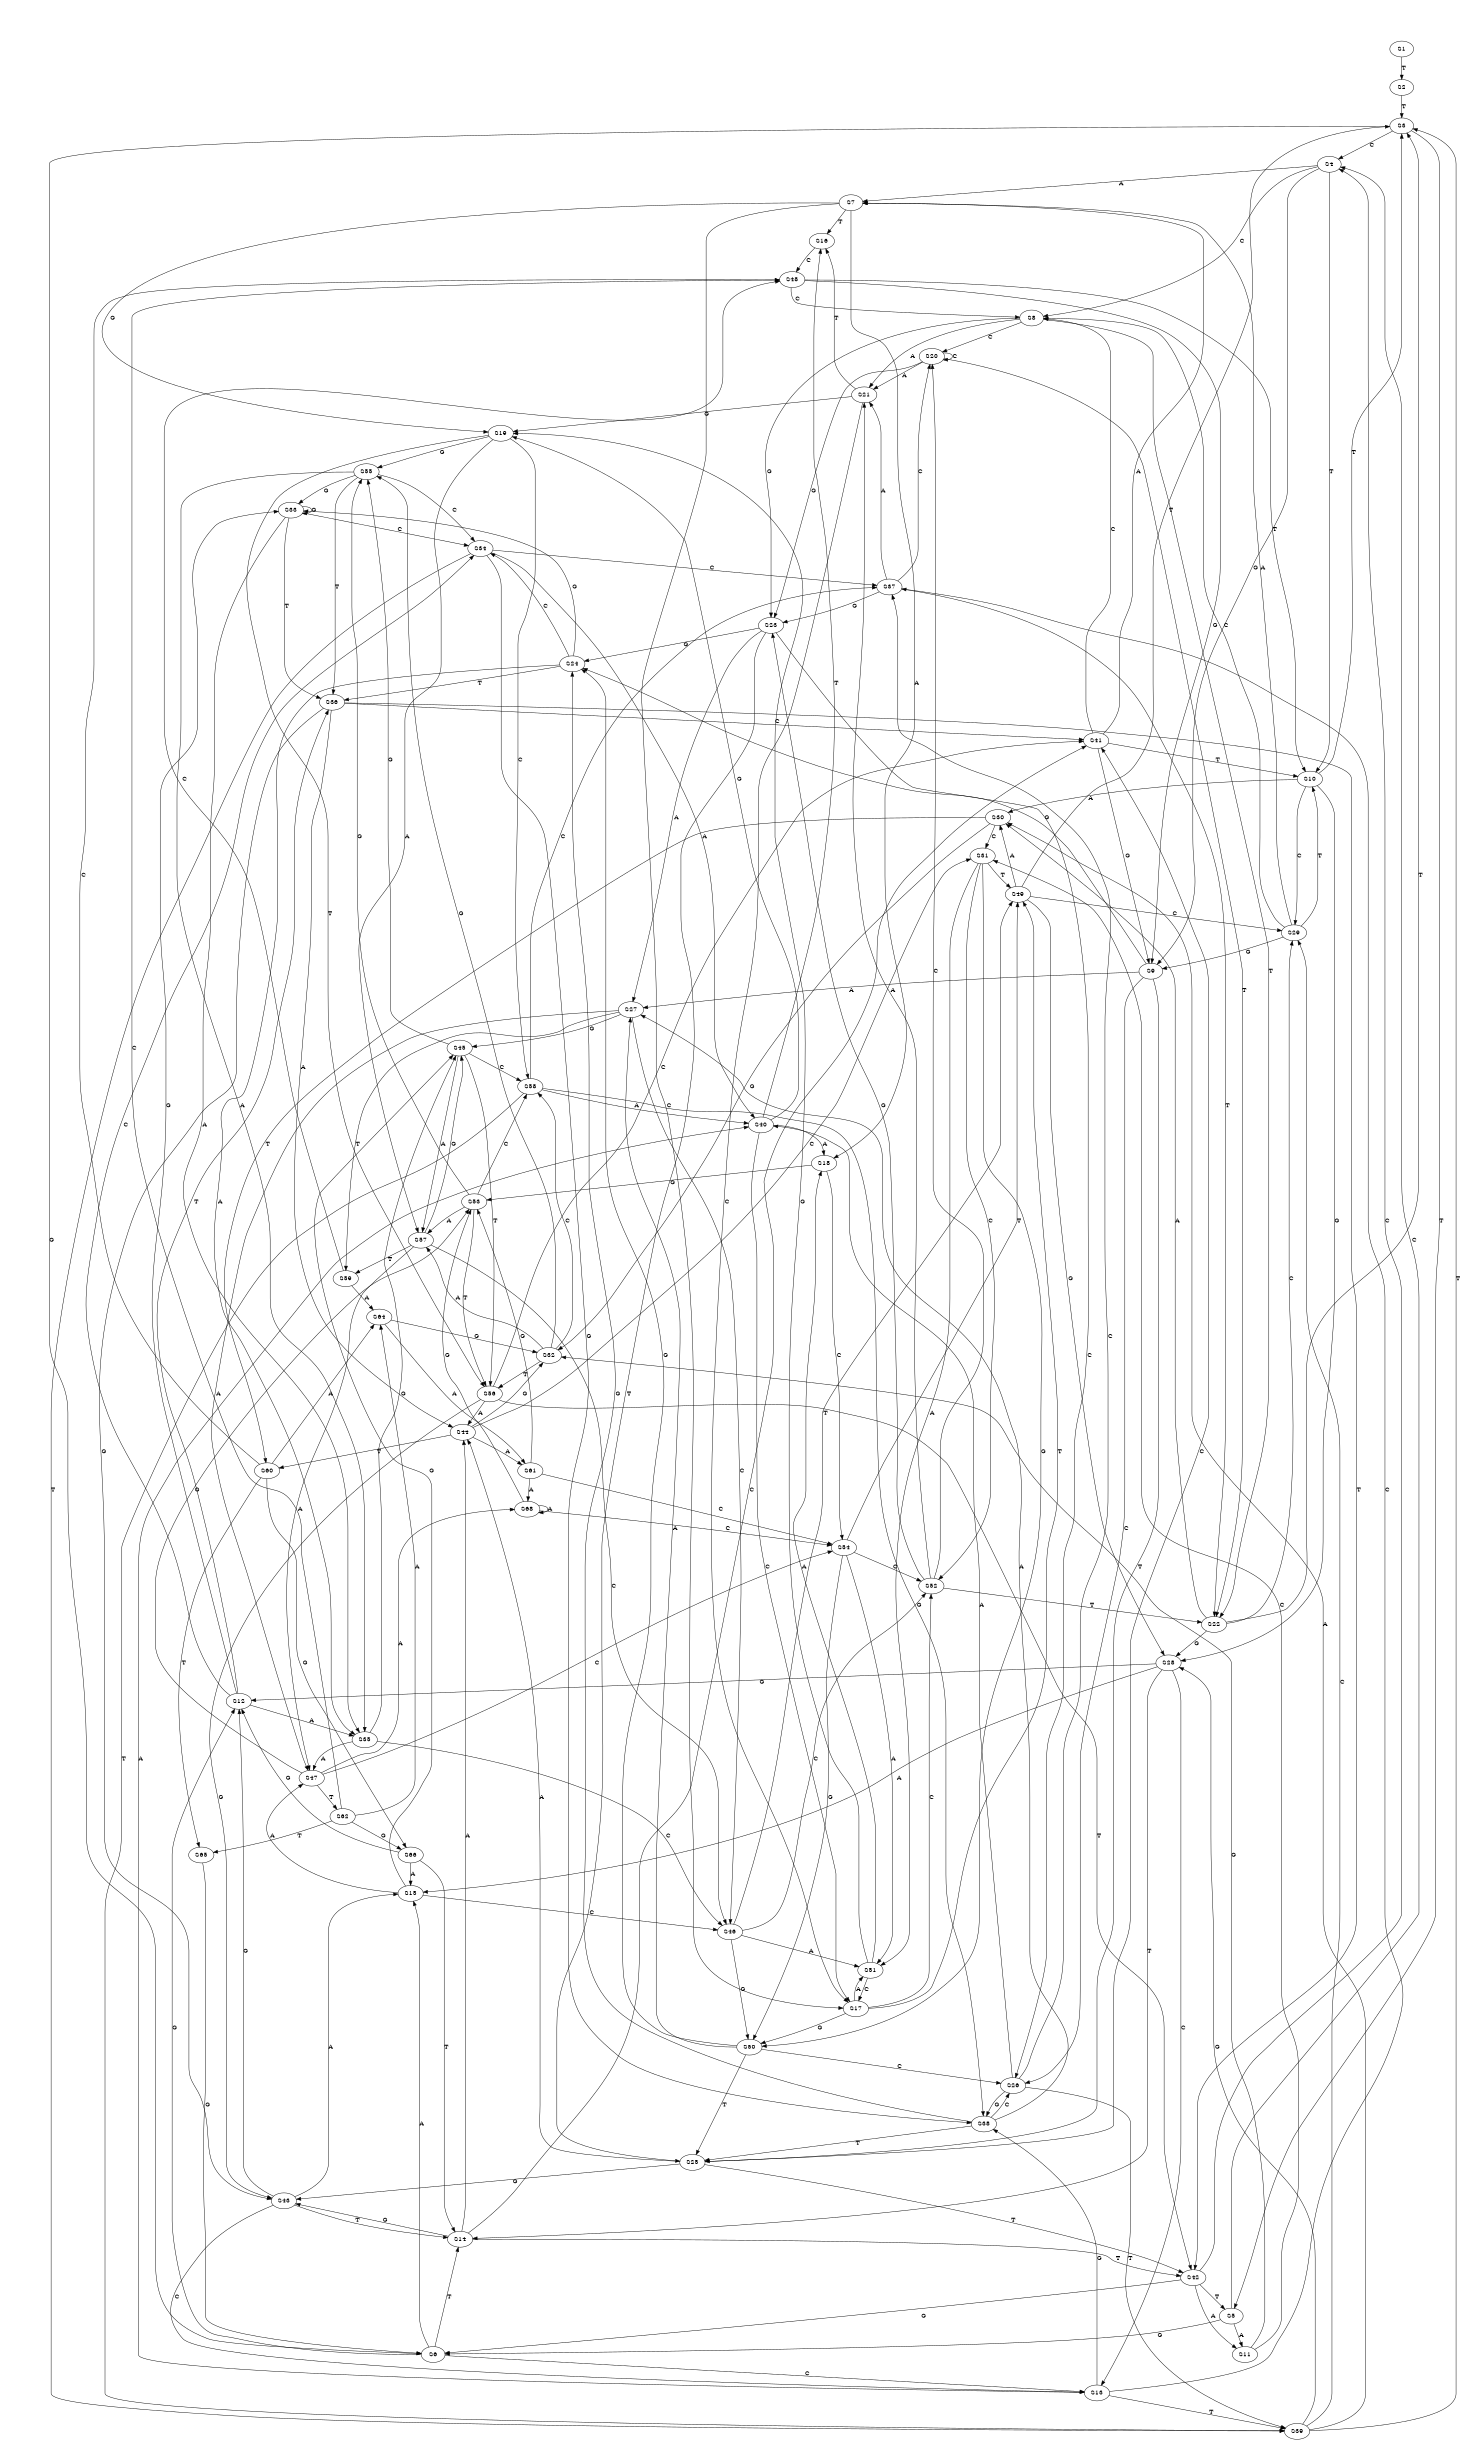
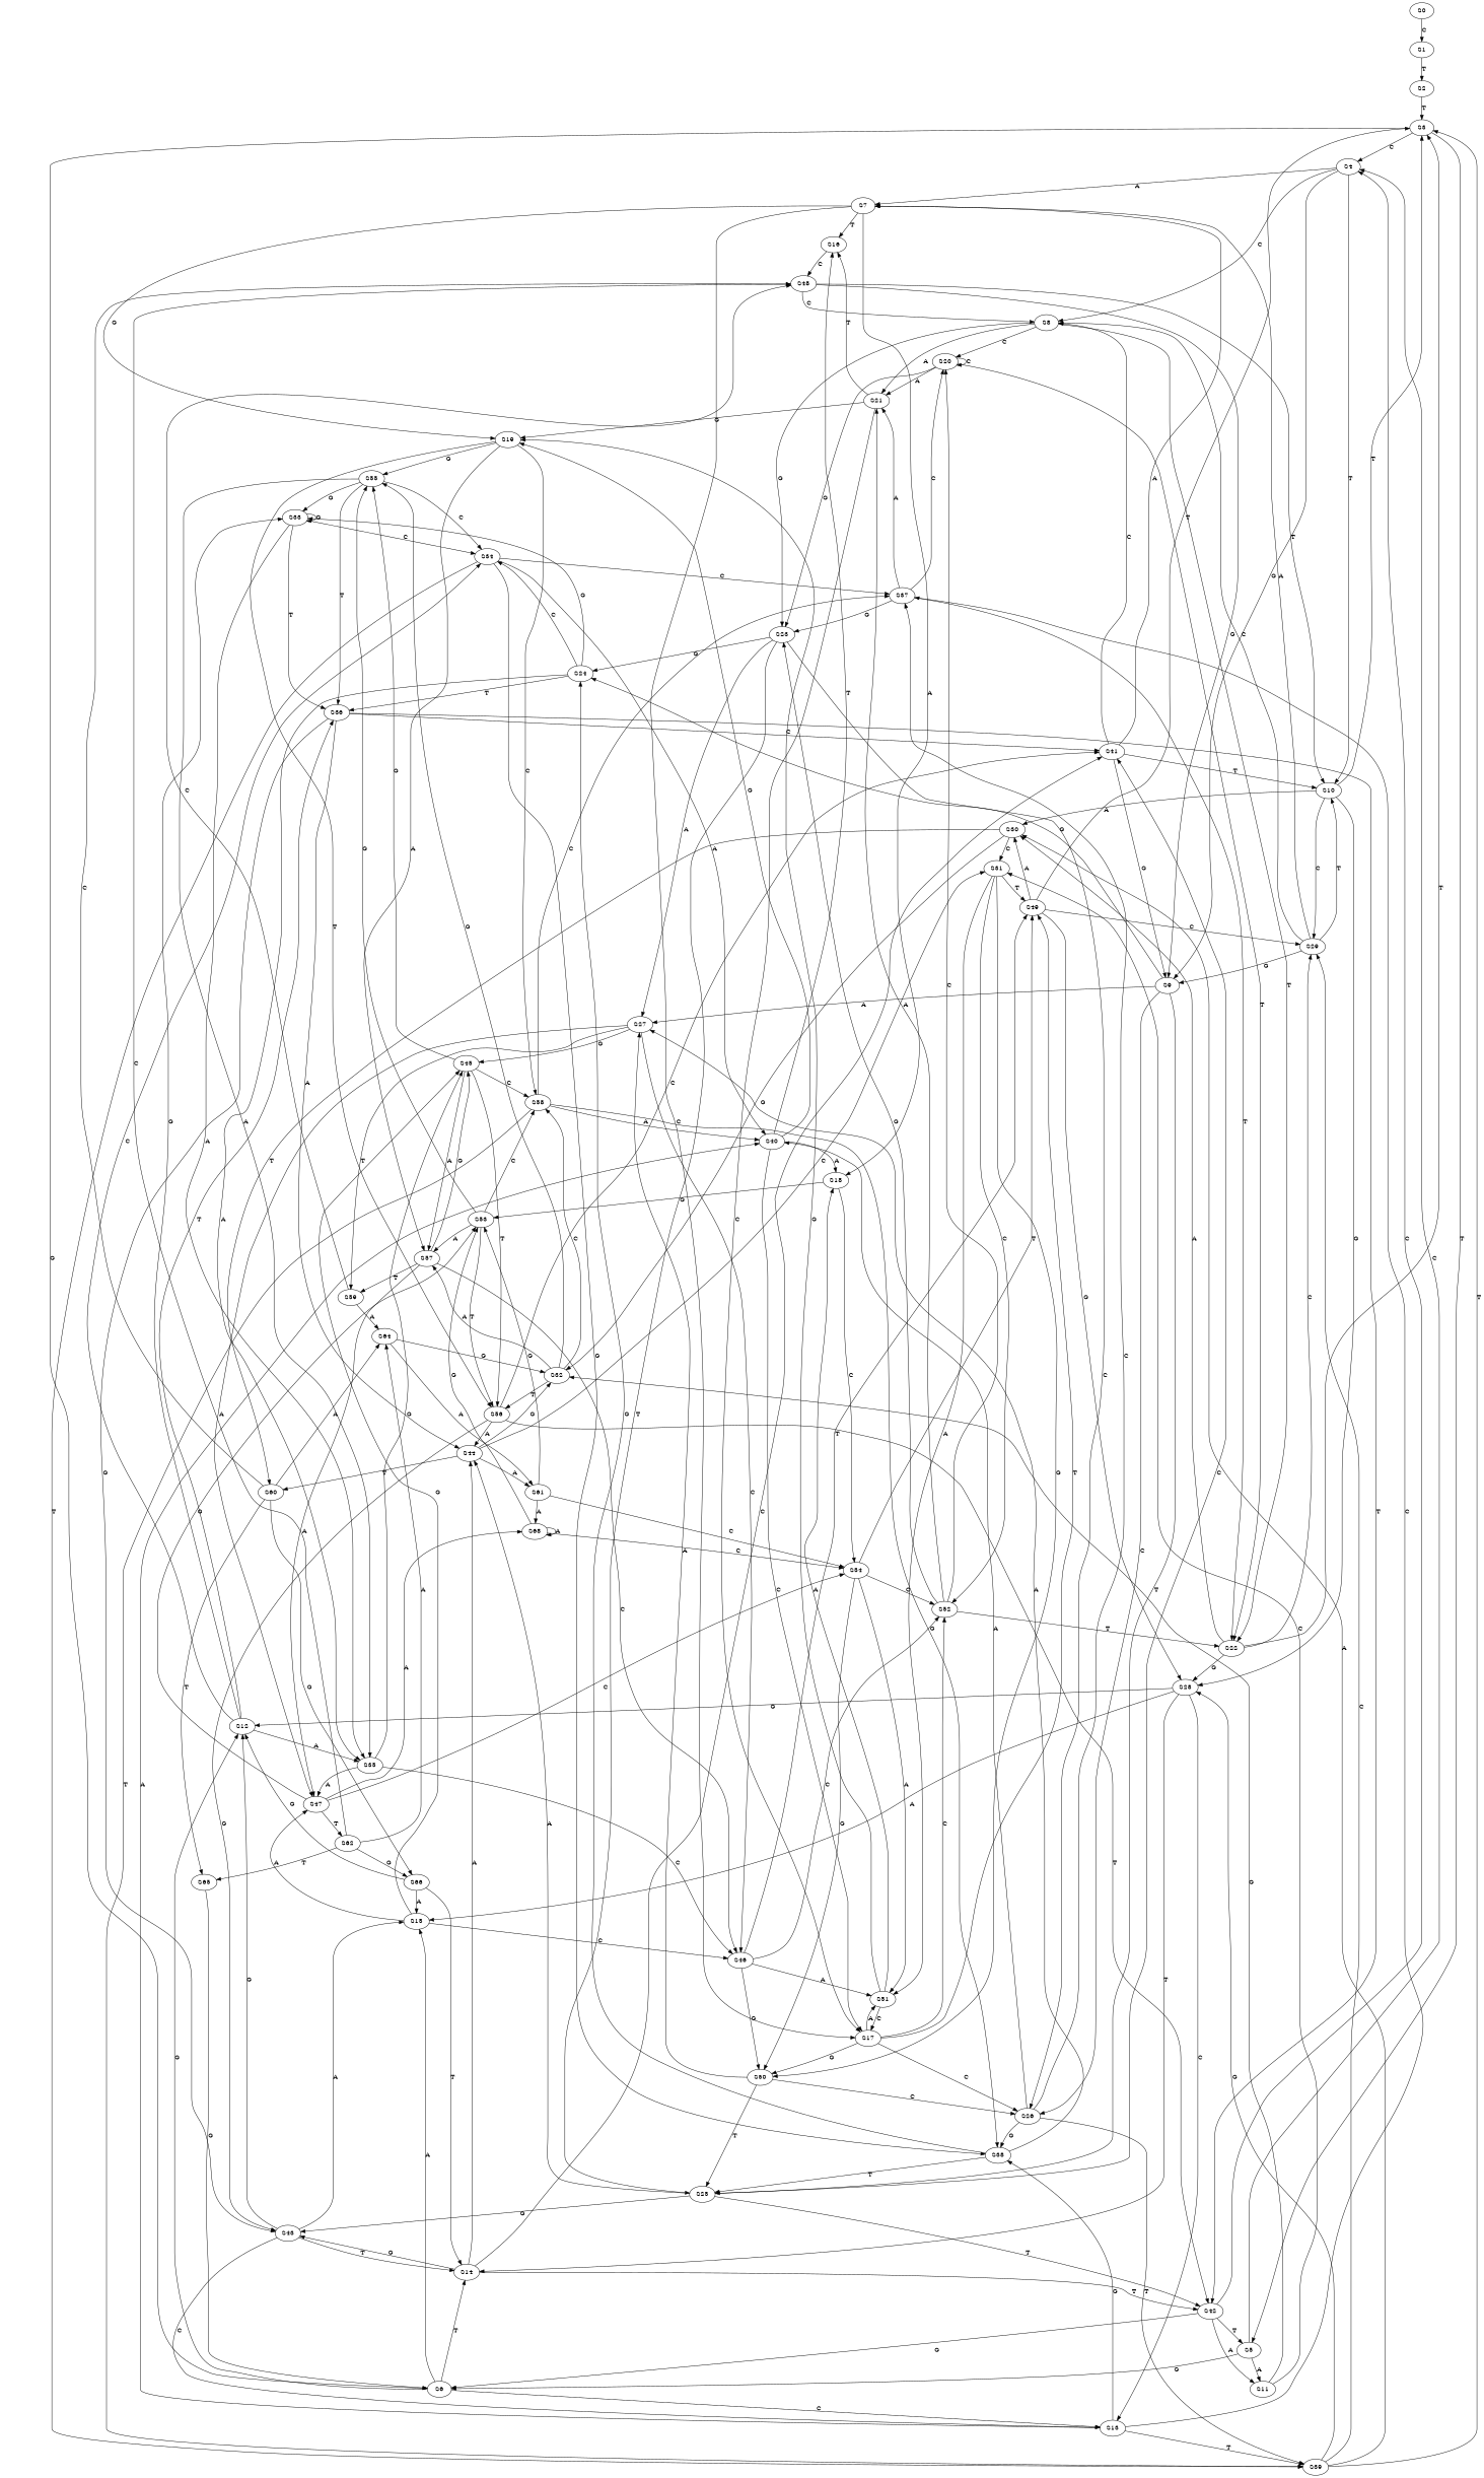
  strict digraph {
+   S0
    S1
    S2
    S3
    S4
    S5
    S6
    S7
    S8
    S9
    S10
    S11
    S12
    S13
    S14
    S15
    S16
    S17
    S18
    S19
    S20
    S21
    S22
    S23
    S24
    S25
    S26
    S27
    S28
    S29
    S30
    S31
    S32
    S33
    S34
    S35
    S36
    S37
    S38
    S39
    S40
    S41
    S42
    S43
    S44
    S45
    S46
    S47
    S48
    S49
    S50
    S51
    S52
    S53
    S54
    S55
    S56
    S57
    S58
    S59
    S60
    S61
    S62
    n64 [label=S68]
    S64
    S65
    S66
+   S0 -> S1 [label=C]
    S1 -> S2 [label=T]
    S2 -> S3 [label=T]
    S3 -> S4 [label=C]
    S3 -> S5 [label=T]
    S3 -> S6 [label=G]
    S4 -> S7 [label=A]
    S4 -> S8 [label=C]
    S4 -> S9 [label=G]
    S4 -> S10 [label=T]
    S5 -> S4 [label=C]
    S5 -> S6 [label=G]
    S5 -> S11 [label=A]
    S6 -> S12 [label=G]
    S6 -> S13 [label=C]
    S6 -> S14 [label=T]
    S6 -> S15 [label=A]
    S7 -> S16 [label=T]
    S7 -> S17 [label=C]
    S7 -> S18 [label=A]
    S7 -> S19 [label=G]
    S8 -> S20 [label=C]
    S8 -> S21 [label=A]
    S8 -> S22 [label=T]
    S8 -> S23 [label=G]
    S9 -> S24 [label=G]
    S9 -> S25 [label=T]
    S9 -> S26 [label=C]
    S9 -> S27 [label=A]
    S10 -> S3 [label=T]
    S10 -> S28 [label=G]
    S10 -> S29 [label=C]
    S10 -> S30 [label=A]
    S11 -> S31 [label=C]
    S11 -> S32 [label=G]
    S12 -> S33 [label=G]
    S12 -> S34 [label=C]
    S12 -> S35 [label=A]
    S12 -> S36 [label=T]
    S13 -> S37 [label=C]
    S13 -> S38 [label=G]
    S13 -> S39 [label=T]
    S13 -> S40 [label=A]
    S14 -> S41 [label=C]
    S14 -> S42 [label=T]
    S14 -> S43 [label=G]
    S14 -> S44 [label=A]
    S15 -> S45 [label=G]
    S15 -> S46 [label=C]
    S15 -> S47 [label=A]
    S16 -> S48 [label=C]
    S17 -> S49 [label=T]
    S17 -> S50 [label=G]
    S17 -> S51 [label=A]
    S17 -> S52 [label=C]
    S18 -> S53 [label=G]
    S18 -> S54 [label=C]
    S19 -> S55 [label=G]
    S19 -> S56 [label=T]
    S19 -> S57 [label=A]
    S19 -> S58 [label=C]
    S20 -> S20 [label=C]
    S20 -> S21 [label=A]
    S20 -> S22 [label=T]
    S20 -> S23 [label=G]
    S21 -> S16 [label=T]
    S21 -> S17 [label=C]
    S21 -> S19 [label=G]
    S22 -> S3 [label=T]
    S22 -> S28 [label=G]
    S22 -> S29 [label=C]
    S22 -> S30 [label=A]
    S23 -> S24 [label=G]
    S23 -> S25 [label=T]
    S23 -> S26 [label=C]
    S23 -> S27 [label=A]
    S24 -> S33 [label=G]
    S24 -> S34 [label=C]
    S24 -> S35 [label=A]
    S24 -> S36 [label=T]
    S25 -> S41 [label=C]
    S25 -> S42 [label=T]
    S25 -> S43 [label=G]
    S25 -> S44 [label=A]
    S26 -> S37 [label=C]
    S26 -> S38 [label=G]
    S26 -> S39 [label=T]
    S26 -> S40 [label=A]
    S27 -> S45 [label=G]
    S27 -> S46 [label=C]
    S27 -> S47 [label=A]
    S27 -> S59 [label=T]
    S28 -> S12 [label=G]
    S28 -> S13 [label=C]
    S28 -> S14 [label=T]
    S28 -> S15 [label=A]
    S29 -> S7 [label=A]
    S29 -> S8 [label=C]
    S29 -> S9 [label=G]
    S29 -> S10 [label=T]
    S30 -> S31 [label=C]
    S30 -> S32 [label=G]
    S30 -> S60 [label=T]
    S31 -> S49 [label=T]
    S31 -> S50 [label=G]
    S31 -> S51 [label=A]
    S31 -> S52 [label=C]
    S32 -> S55 [label=G]
    S32 -> S56 [label=T]
    S32 -> S57 [label=A]
    S32 -> S58 [label=C]
    S33 -> S33 [label=G]
    S33 -> S34 [label=C]
    S33 -> S35 [label=A]
    S33 -> S36 [label=T]
    S34 -> S37 [label=C]
    S34 -> S38 [label=G]
    S34 -> S39 [label=T]
    S34 -> S40 [label=A]
    S35 -> S45 [label=G]
    S35 -> S46 [label=C]
    S35 -> S47 [label=A]
    S36 -> S41 [label=C]
    S36 -> S42 [label=T]
    S36 -> S43 [label=G]
    S36 -> S44 [label=A]
    S37 -> S20 [label=C]
    S37 -> S21 [label=A]
    S37 -> S22 [label=T]
    S37 -> S23 [label=G]
    S38 -> S24 [label=G]
    S38 -> S25 [label=T]
-   S38 -> S26 [label=C]
+   S17 -> S26 [label=C]
    S38 -> S27 [label=A]
    S39 -> S3 [label=T]
    S39 -> S28 [label=G]
    S39 -> S29 [label=C]
    S39 -> S30 [label=A]
    S40 -> S16 [label=T]
    S40 -> S17 [label=C]
    S40 -> S18 [label=A]
    S40 -> S19 [label=G]
    S41 -> S7 [label=A]
    S41 -> S8 [label=C]
    S41 -> S9 [label=G]
    S41 -> S10 [label=T]
    S42 -> S4 [label=C]
    S42 -> S5 [label=T]
    S42 -> S6 [label=G]
    S42 -> S11 [label=A]
    S43 -> S12 [label=G]
    S43 -> S13 [label=C]
    S43 -> S14 [label=T]
    S43 -> S15 [label=A]
    S44 -> S31 [label=C]
    S44 -> S32 [label=G]
    S44 -> S60 [label=T]
    S44 -> S61 [label=A]
    S45 -> S55 [label=G]
    S45 -> S56 [label=T]
    S45 -> S57 [label=A]
    S45 -> S58 [label=C]
    S46 -> S49 [label=T]
    S46 -> S50 [label=G]
    S46 -> S51 [label=A]
    S46 -> S52 [label=C]
    S47 -> S53 [label=G]
    S47 -> S54 [label=C]
    S47 -> S62 [label=T]
    S47 -> n64 [label=A]
    S48 -> S8 [label=C]
    S48 -> S9 [label=G]
    S48 -> S10 [label=T]
    S49 -> S3 [label=T]
    S49 -> S28 [label=G]
    S49 -> S29 [label=C]
    S49 -> S30 [label=A]
-   S50 -> S24 [label=G]
    S50 -> S25 [label=T]
    S50 -> S26 [label=C]
    S50 -> S27 [label=A]
    S51 -> S17 [label=C]
    S51 -> S18 [label=A]
    S51 -> S19 [label=G]
    S52 -> S20 [label=C]
    S52 -> S21 [label=A]
    S52 -> S22 [label=T]
    S52 -> S23 [label=G]
    S53 -> S55 [label=G]
    S53 -> S56 [label=T]
    S53 -> S57 [label=A]
    S53 -> S58 [label=C]
    S54 -> S49 [label=T]
    S54 -> S50 [label=G]
    S54 -> S51 [label=A]
    S54 -> S52 [label=C]
    S55 -> S33 [label=G]
    S55 -> S34 [label=C]
    S55 -> S35 [label=A]
    S55 -> S36 [label=T]
    S56 -> S41 [label=C]
    S56 -> S42 [label=T]
    S56 -> S43 [label=G]
    S56 -> S44 [label=A]
    S57 -> S45 [label=G]
    S57 -> S46 [label=C]
    S57 -> S47 [label=A]
    S57 -> S59 [label=T]
    S58 -> S37 [label=C]
    S58 -> S38 [label=G]
    S58 -> S39 [label=T]
    S58 -> S40 [label=A]
    S59 -> S48 [label=C]
    S59 -> S64 [label=A]
    S60 -> S48 [label=C]
    S60 -> S64 [label=A]
    S60 -> S65 [label=T]
    S60 -> S66 [label=G]
    S61 -> S53 [label=G]
    S61 -> S54 [label=C]
    S61 -> n64 [label=A]
    S62 -> S48 [label=C]
    S62 -> S64 [label=A]
    S62 -> S65 [label=T]
    S62 -> S66 [label=G]
    n64 -> S53 [label=G]
    n64 -> S54 [label=C]
    n64 -> n64 [label=A]
    S64 -> S32 [label=G]
    S64 -> S61 [label=A]
    S65 -> S6 [label=G]
    S66 -> S12 [label=G]
    S66 -> S14 [label=T]
    S66 -> S15 [label=A]
  }
